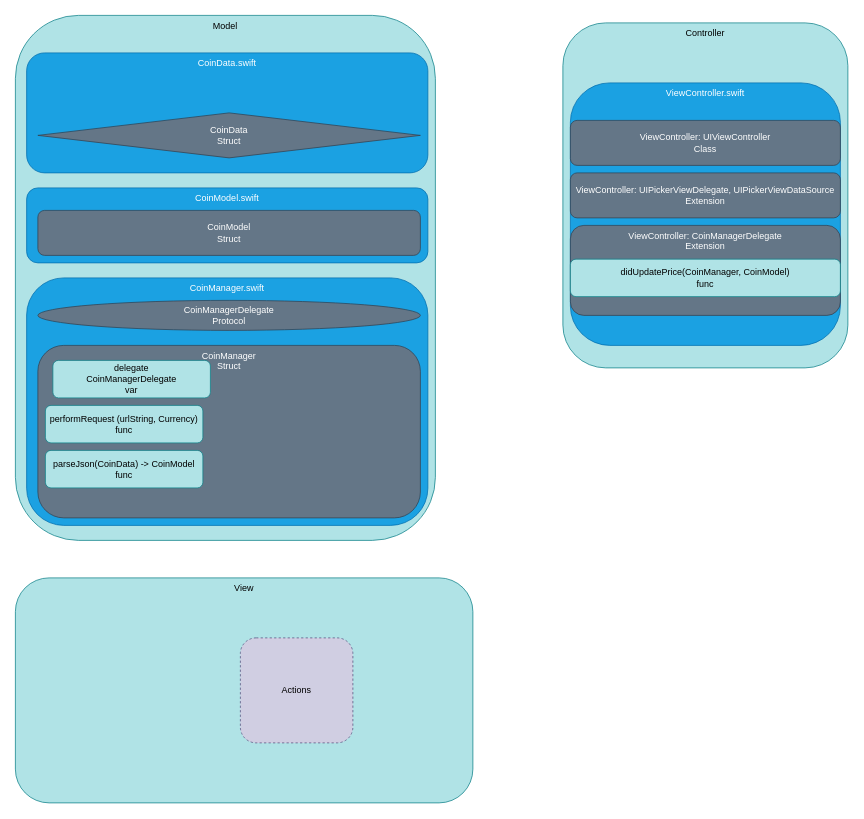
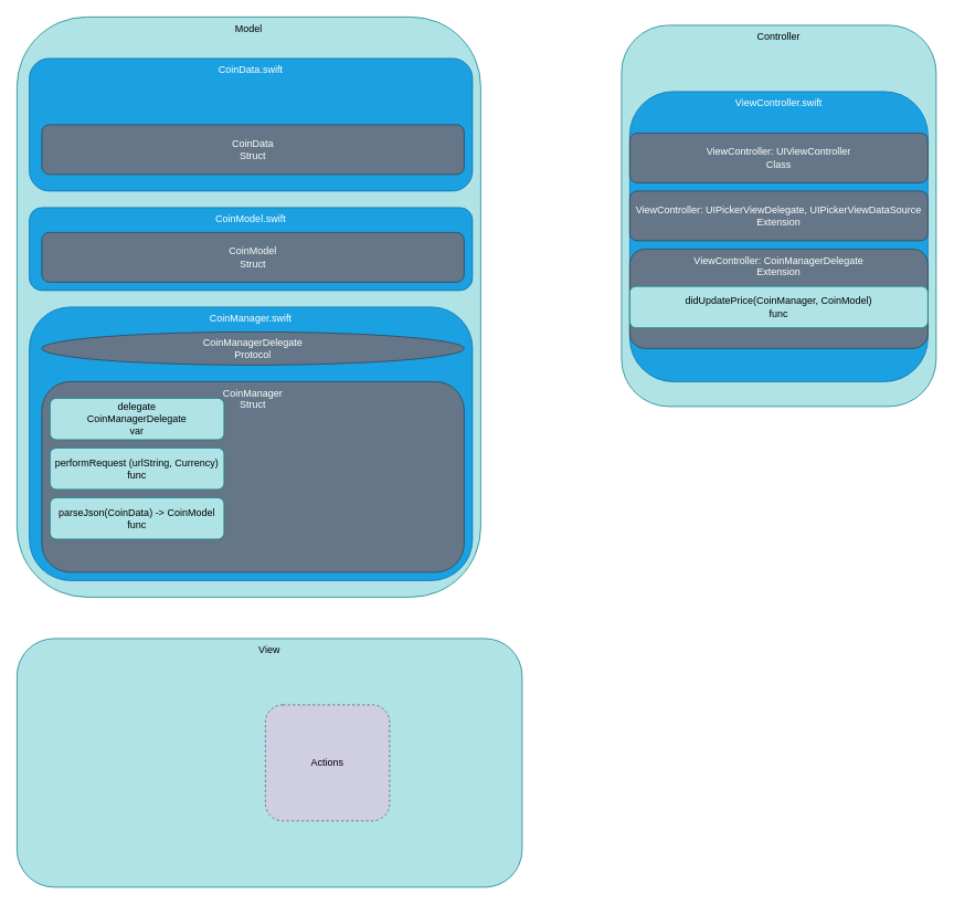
  <mxCell id="0" />
  <mxCell id="1" parent="0" />
  <mxCell id="2" value="Model" style="rounded=1;whiteSpace=wrap;html=1;fillColor=#b0e3e6;strokeColor=#0e8088;verticalAlign=top;" vertex="1" parent="1"><mxGeometry x="20" y="20" width="560" height="700" as="geometry" /></mxCell>
  <mxCell id="3" value="View" style="rounded=1;whiteSpace=wrap;html=1;fillColor=#b0e3e6;strokeColor=#0e8088;align=center;verticalAlign=top;" vertex="1" parent="1"><mxGeometry x="20" y="770" width="610" height="300" as="geometry" /></mxCell>
  <mxCell id="4" value="Controller" style="rounded=1;whiteSpace=wrap;html=1;fillColor=#b0e3e6;strokeColor=#0e8088;verticalAlign=top;" vertex="1" parent="1"><mxGeometry x="750" y="30" width="380" height="460" as="geometry" /></mxCell>
  <mxCell id="5" value="ViewController.swift" style="rounded=1;whiteSpace=wrap;html=1;verticalAlign=top;fillColor=#1ba1e2;strokeColor=#006EAF;fontColor=#ffffff;" vertex="1" parent="1"><mxGeometry x="760" y="110" width="360" height="350" as="geometry" /></mxCell>
  <mxCell id="6" value="ViewController: UIViewController&lt;div&gt;Class&lt;/div&gt;" style="rounded=1;whiteSpace=wrap;html=1;fillColor=#647687;fontColor=#ffffff;strokeColor=#314354;" vertex="1" parent="1"><mxGeometry x="760" y="160" width="360" height="60" as="geometry" /></mxCell>
  <mxCell id="7" value="ViewController: UIPickerViewDelegate, UIPickerViewDataSource&lt;div&gt;Extension&lt;/div&gt;" style="rounded=1;whiteSpace=wrap;html=1;fillColor=#647687;fontColor=#ffffff;strokeColor=#314354;" vertex="1" parent="1"><mxGeometry x="760" y="230" width="360" height="60" as="geometry" /></mxCell>
  <mxCell id="8" value="ViewController: CoinManagerDelegate&lt;div&gt;Extension&lt;/div&gt;" style="rounded=1;whiteSpace=wrap;html=1;fillColor=#647687;fontColor=#ffffff;strokeColor=#314354;verticalAlign=top;" vertex="1" parent="1"><mxGeometry x="760" y="300" width="360" height="120" as="geometry" /></mxCell>
  <mxCell id="9" value="CoinData.swift" style="rounded=1;whiteSpace=wrap;html=1;verticalAlign=top;fillColor=#1ba1e2;strokeColor=#006EAF;fontColor=#ffffff;" vertex="1" parent="1"><mxGeometry x="35" y="70" width="535" height="160" as="geometry" /></mxCell>
- <mxCell id="10" value="CoinData&lt;div&gt;Struct&lt;/div&gt;" style="rhombus;whiteSpace=wrap;html=1;fillColor=#647687;fontColor=#ffffff;strokeColor=#314354;" vertex="1" parent="1"><mxGeometry x="50" y="150" width="510" height="60" as="geometry" /></mxCell>
+ <mxCell id="10" value="CoinData&lt;div&gt;Struct&lt;/div&gt;" style="rounded=1;whiteSpace=wrap;html=1;fillColor=#647687;fontColor=#ffffff;strokeColor=#314354;" vertex="1" parent="1"><mxGeometry x="50" y="150" width="510" height="60" as="geometry" /></mxCell>
  <mxCell id="11" value="CoinModel.swift" style="rounded=1;whiteSpace=wrap;html=1;verticalAlign=top;fillColor=#1ba1e2;strokeColor=#006EAF;fontColor=#ffffff;" vertex="1" parent="1"><mxGeometry x="35" y="250" width="535" height="100" as="geometry" /></mxCell>
  <mxCell id="12" value="CoinModel&lt;div&gt;Struct&lt;/div&gt;" style="rounded=1;whiteSpace=wrap;html=1;fillColor=#647687;fontColor=#ffffff;strokeColor=#314354;" vertex="1" parent="1"><mxGeometry x="50" y="280" width="510" height="60" as="geometry" /></mxCell>
  <mxCell id="13" value="CoinManager.swift" style="rounded=1;whiteSpace=wrap;html=1;verticalAlign=top;fillColor=#1ba1e2;strokeColor=#006EAF;fontColor=#ffffff;" vertex="1" parent="1"><mxGeometry x="35" y="370" width="535" height="330" as="geometry" /></mxCell>
  <mxCell id="14" value="CoinManager&lt;div&gt;Struct&lt;/div&gt;" style="rounded=1;whiteSpace=wrap;html=1;fillColor=#647687;fontColor=#ffffff;strokeColor=#314354;verticalAlign=top;align=center;" vertex="1" parent="1"><mxGeometry x="50" y="460" width="510" height="230" as="geometry" /></mxCell>
  <mxCell id="15" value="CoinManagerDelegate&lt;div&gt;Protocol&lt;/div&gt;" style="ellipse;whiteSpace=wrap;html=1;fillColor=#647687;fontColor=#ffffff;strokeColor=#314354;" vertex="1" parent="1"><mxGeometry x="50" y="400" width="510" height="40" as="geometry" /></mxCell>
- <mxCell id="16" value="delegate&lt;div&gt;CoinManagerDelegate&lt;div&gt;var&lt;/div&gt;&lt;/div&gt;" style="rounded=1;whiteSpace=wrap;html=1;fillColor=#b0e3e6;strokeColor=#0e8088;" vertex="1" parent="1"><mxGeometry x="70" y="480" width="210" height="50" as="geometry" /></mxCell>
+ <mxCell id="16" value="delegate&lt;div&gt;CoinManagerDelegate&lt;div&gt;var&lt;/div&gt;&lt;/div&gt;" style="rounded=1;whiteSpace=wrap;html=1;fillColor=#b0e3e6;strokeColor=#0e8088;" vertex="1" parent="1"><mxGeometry x="60" y="480" width="210" height="50" as="geometry" /></mxCell>
  <mxCell id="17" value="performRequest (urlString, Currency)&lt;div&gt;func&lt;/div&gt;" style="rounded=1;whiteSpace=wrap;html=1;fillColor=#b0e3e6;strokeColor=#0e8088;" vertex="1" parent="1"><mxGeometry x="60" y="540" width="210" height="50" as="geometry" /></mxCell>
  <mxCell id="18" value="parseJson(CoinData) -&amp;gt; CoinModel&lt;div&gt;func&lt;/div&gt;" style="rounded=1;whiteSpace=wrap;html=1;fillColor=#b0e3e6;strokeColor=#0e8088;" vertex="1" parent="1"><mxGeometry x="60" y="600" width="210" height="50" as="geometry" /></mxCell>
  <mxCell id="19" value="didUpdatePrice(CoinManager, CoinModel)&lt;div&gt;func&lt;/div&gt;" style="rounded=1;whiteSpace=wrap;html=1;fillColor=#b0e3e6;strokeColor=#0e8088;" vertex="1" parent="1"><mxGeometry x="760" y="345" width="360" height="50" as="geometry" /></mxCell>
  <mxCell id="20" value="Actions" style="rounded=1;whiteSpace=wrap;html=1;fillColor=#d0cee2;strokeColor=#56517e;dashed=1;" vertex="1" parent="1"><mxGeometry x="320" y="850" width="150" height="140" as="geometry" /></mxCell>
